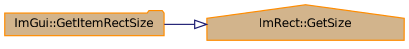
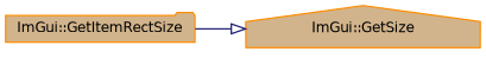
  digraph {
    rankdir=LR
    node [color=darkorange fillcolor=tan fontname=Helvetica fontsize=10 style=filled]
    n1 [fontcolor=black height=0.2 label="ImGui::GetItemRectSize" shape=folder width=0.4]
-   n2 [height=0.2 label="ImRect::GetSize" shape=house width=0.4]
+   n2 [height=0.2 label="ImGui::GetSize" shape=house width=0.4]
    n1 -> n2 [color=midnightblue fontname=Helvetica fontsize=10 labelfontname=Helvetica labelfontsize=10 style=solid arrowhead=onormal]
  }
